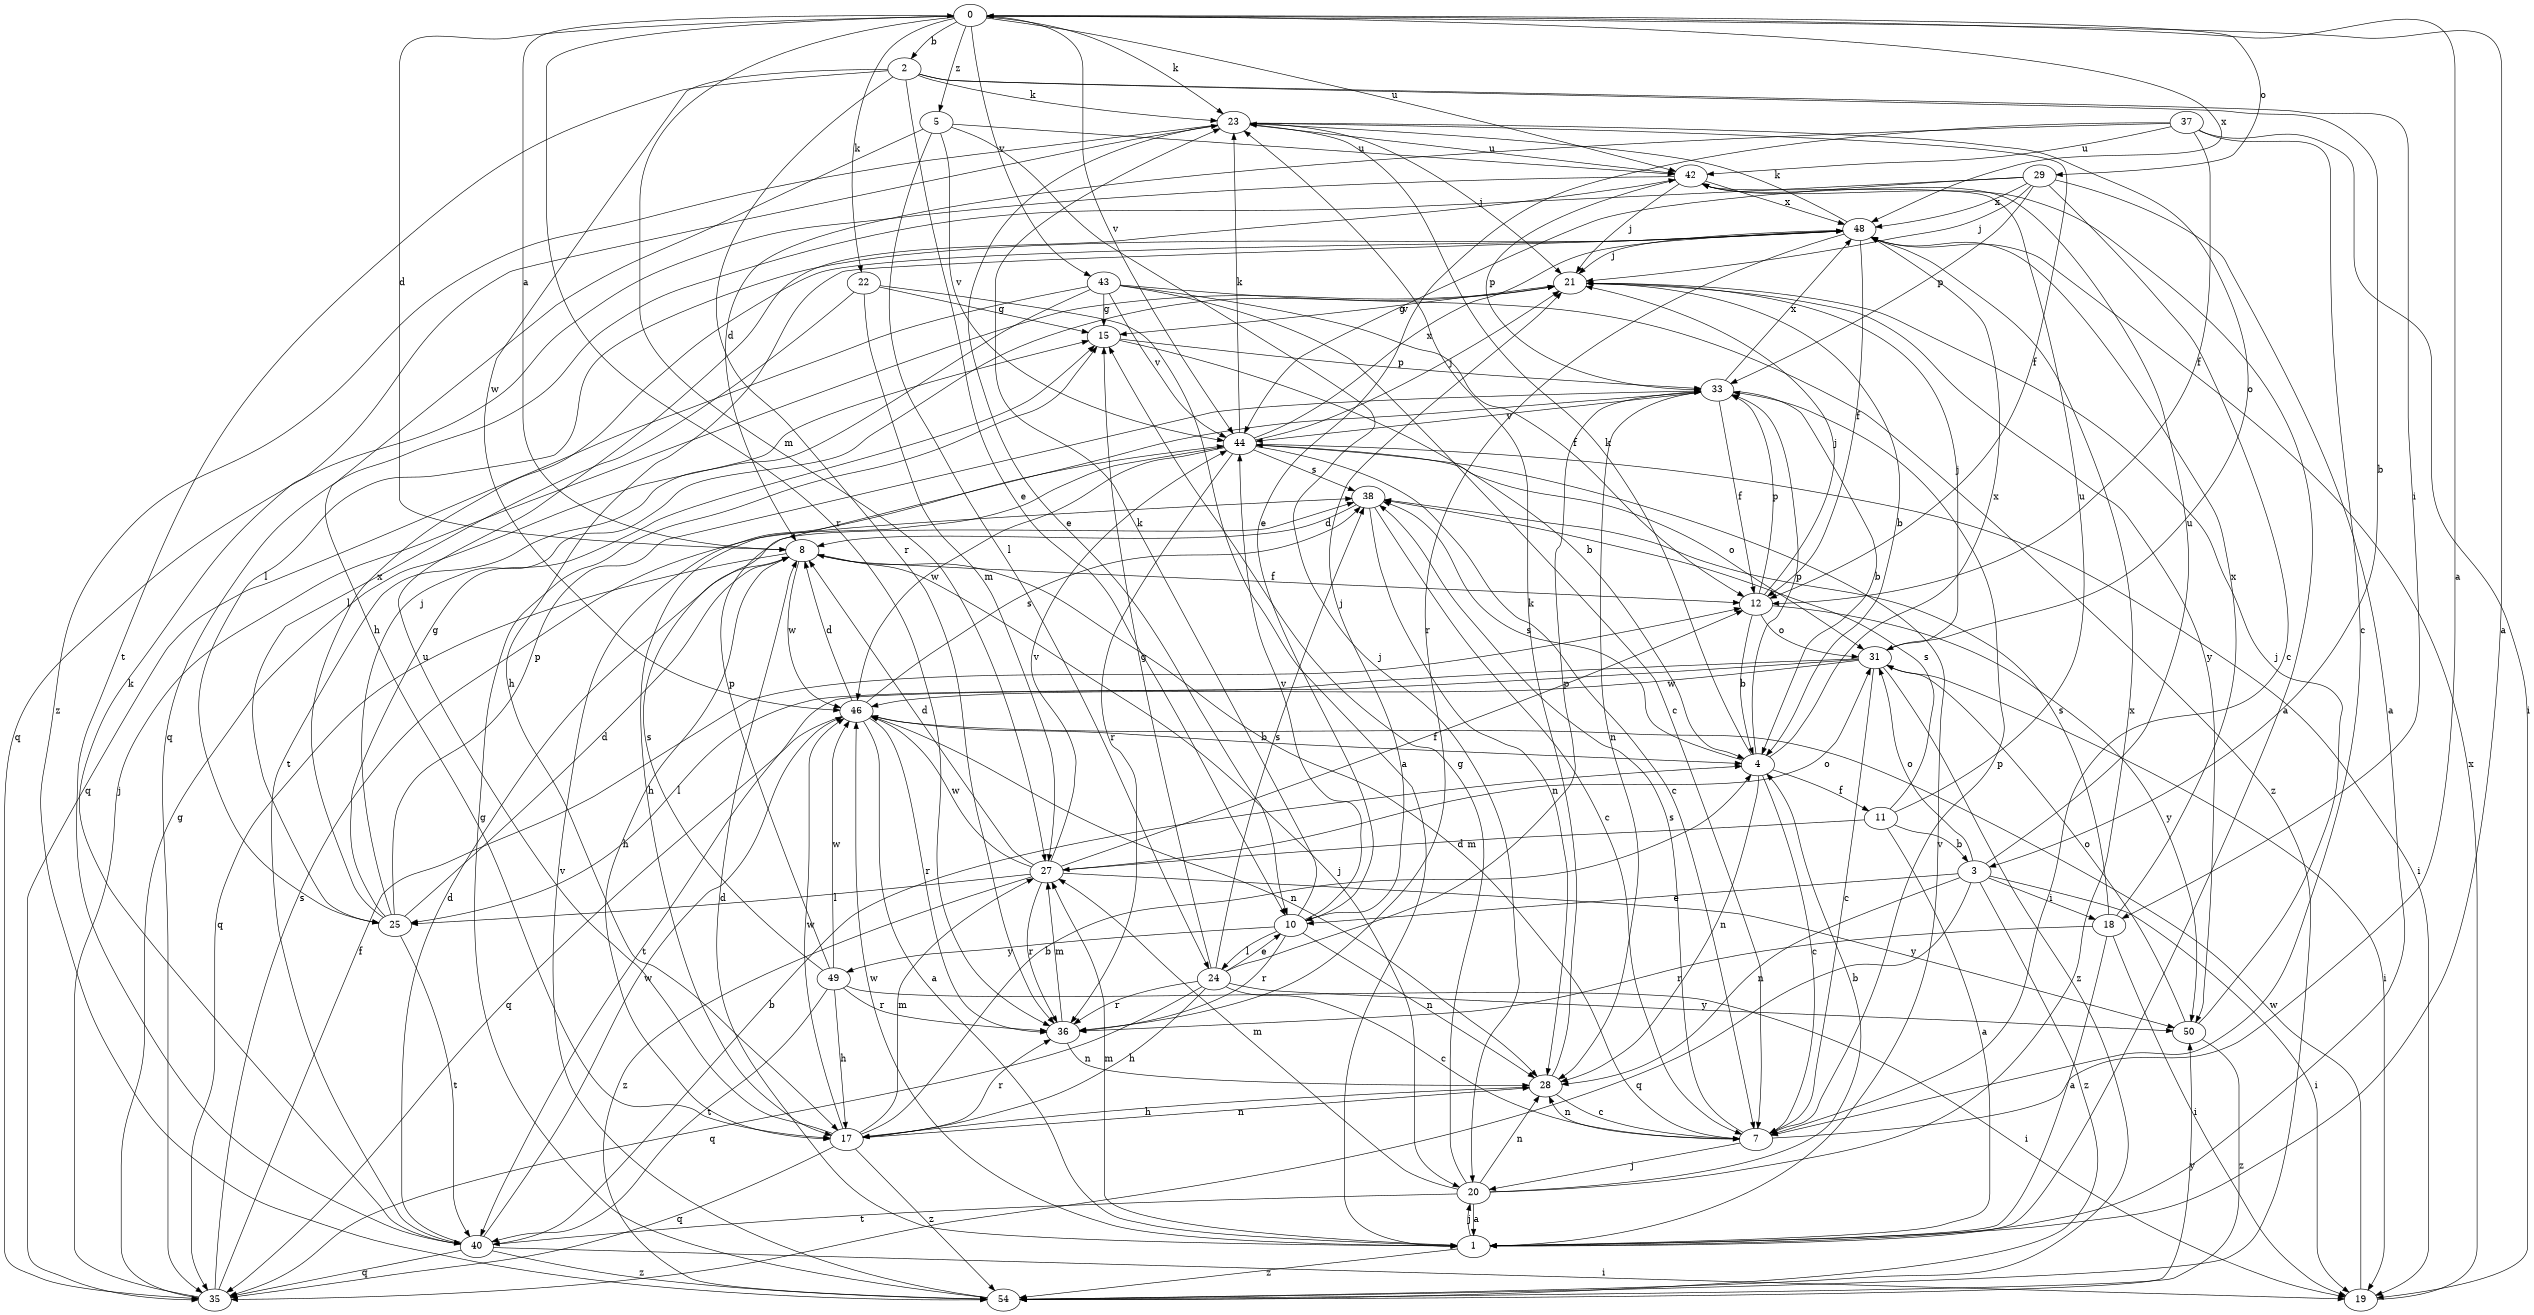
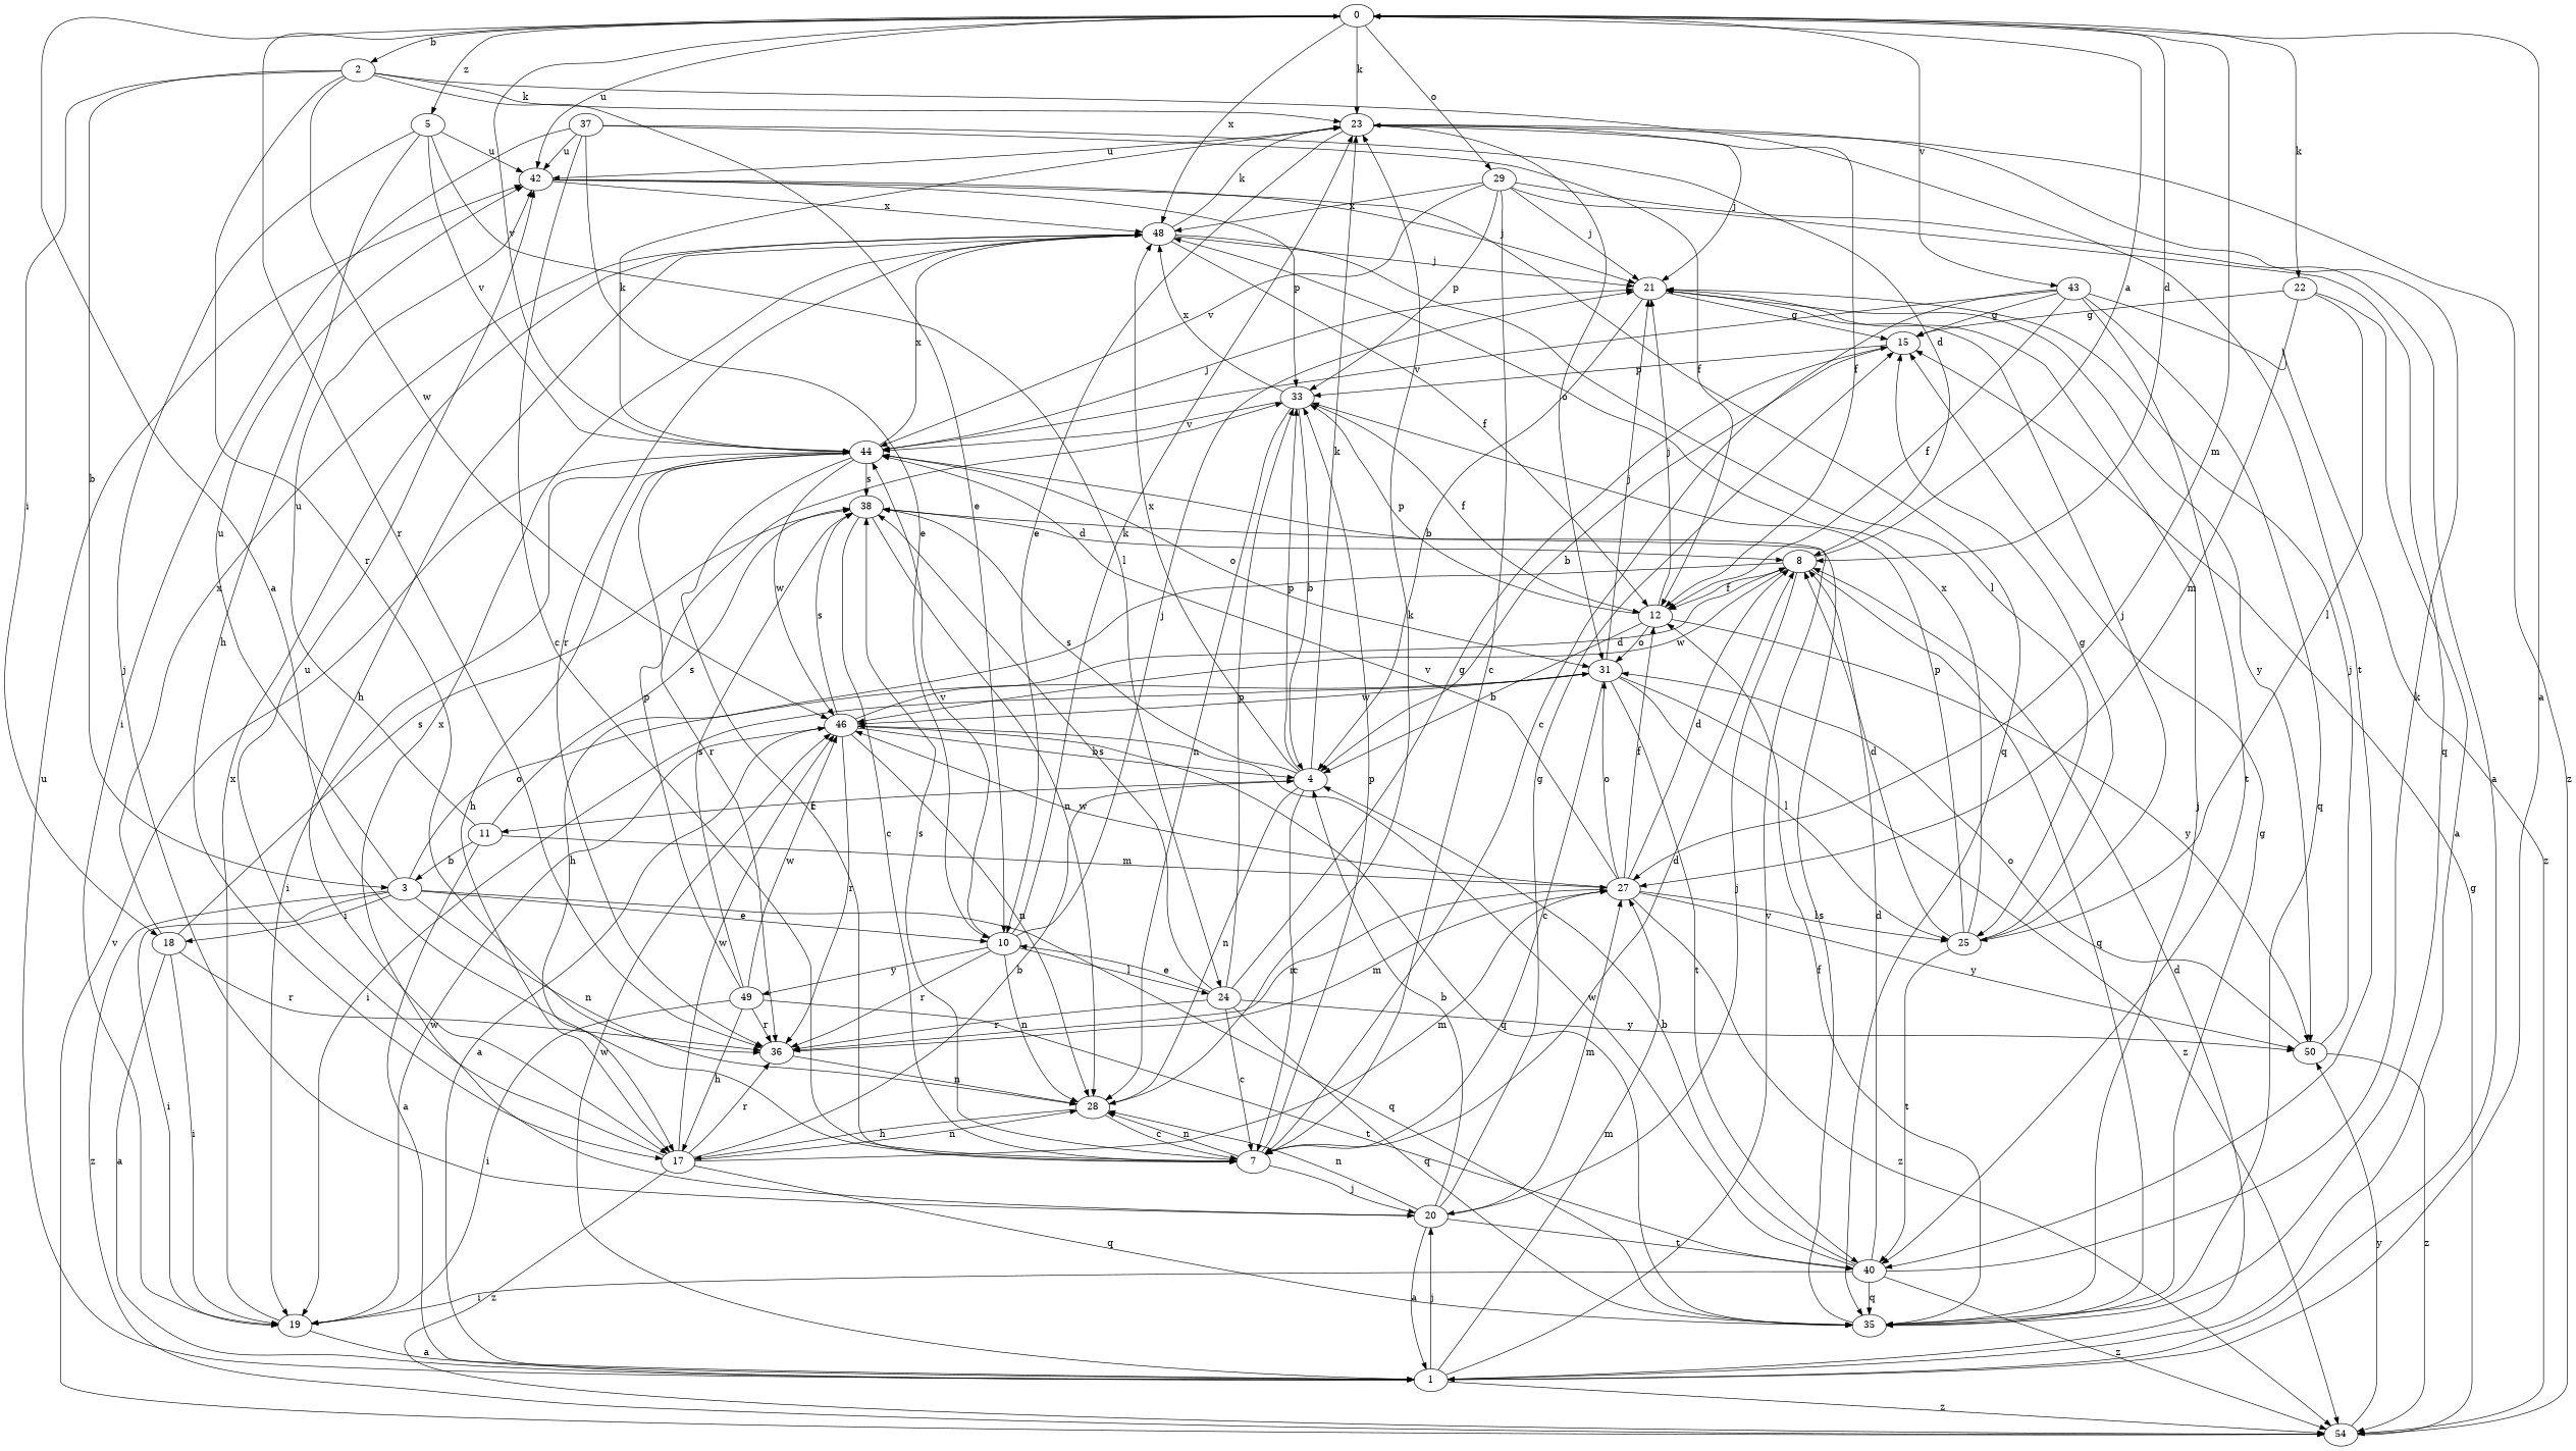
  strict digraph {
    0
    2
    5
    8
    22
    23
    27
    29
    36
    42
    43
    44
    48
    46
    3
    10
    18
    40
    20
    17
    24
    35
    12
    1
    15
    25
    54
    31
    21
    50
    n31 [label=7]
    33
    28
    19
    38
    4
    49
    11
    37
    0 -> 2 [label=b]
    0 -> 5 [label=z]
    0 -> 8 [label=d]
    0 -> 22 [label=k]
    0 -> 23 [label=k]
    0 -> 27 [label=m]
    0 -> 29 [label=o]
    0 -> 36 [label=r]
    0 -> 42 [label=u]
    0 -> 43 [label=v]
    0 -> 44 [label=v]
    0 -> 48 [label=x]
    2 -> 23 [label=k]
    2 -> 36 [label=r]
    2 -> 46 [label=w]
    2 -> 3 [label=b]
    2 -> 10 [label=e]
    2 -> 18 [label=i]
    2 -> 40 [label=t]
    5 -> 42 [label=u]
    5 -> 44 [label=v]
    5 -> 20 [label=j]
    5 -> 17 [label=h]
    5 -> 24 [label=l]
    8 -> 0 [label=a]
    8 -> 46 [label=w]
    8 -> 20 [label=j]
    8 -> 17 [label=h]
    8 -> 35 [label=q]
    8 -> 12 [label=f]
    22 -> 27 [label=m]
    22 -> 1 [label=a]
    22 -> 15 [label=g]
    22 -> 25 [label=l]
    23 -> 42 [label=u]
    23 -> 10 [label=e]
    23 -> 12 [label=f]
    23 -> 54 [label=z]
    23 -> 31 [label=o]
    23 -> 21 [label=j]
    27 -> 8 [label=d]
    27 -> 36 [label=r]
    27 -> 44 [label=v]
    27 -> 46 [label=w]
    27 -> 12 [label=f]
    27 -> 25 [label=l]
    27 -> 54 [label=z]
    27 -> 31 [label=o]
    27 -> 50 [label=y]
    29 -> 44 [label=v]
    29 -> 48 [label=x]
    29 -> 35 [label=q]
    29 -> 1 [label=a]
    29 -> 21 [label=j]
    29 -> n31 [label=c]
    29 -> 33 [label=p]
    36 -> 27 [label=m]
    36 -> 28 [label=n]
    42 -> 48 [label=x]
    42 -> 35 [label=q]
    42 -> 21 [label=j]
    42 -> 33 [label=p]
    43 -> 44 [label=v]
    43 -> 40 [label=t]
    43 -> 35 [label=q]
    43 -> 12 [label=f]
    43 -> 15 [label=g]
    43 -> 54 [label=z]
    43 -> n31 [label=c]
    44 -> 23 [label=k]
    44 -> 36 [label=r]
    44 -> 48 [label=x]
    44 -> 46 [label=w]
    44 -> 17 [label=h]
    44 -> 31 [label=o]
    44 -> 21 [label=j]
    44 -> n31 [label=c]
    44 -> 19 [label=i]
    44 -> 38 [label=s]
    48 -> 23 [label=k]
    48 -> 36 [label=r]
    48 -> 17 [label=h]
    48 -> 12 [label=f]
    48 -> 25 [label=l]
    48 -> 21 [label=j]
    46 -> 8 [label=d]
    46 -> 36 [label=r]
    46 -> 35 [label=q]
    46 -> 1 [label=a]
    46 -> 28 [label=n]
    46 -> 38 [label=s]
    46 -> 4 [label=b]
    3 -> 42 [label=u]
    3 -> 10 [label=e]
    3 -> 18 [label=i]
    3 -> 35 [label=q]
    3 -> 54 [label=z]
    3 -> 31 [label=o]
    3 -> 28 [label=n]
    3 -> 19 [label=i]
    10 -> 23 [label=k]
    10 -> 36 [label=r]
    10 -> 44 [label=v]
    10 -> 24 [label=l]
    10 -> 21 [label=j]
    10 -> 28 [label=n]
    10 -> 49 [label=y]
    18 -> 36 [label=r]
    18 -> 48 [label=x]
    18 -> 1 [label=a]
    18 -> 19 [label=i]
    18 -> 38 [label=s]
    40 -> 8 [label=d]
    40 -> 23 [label=k]
    40 -> 46 [label=w]
    40 -> 35 [label=q]
    40 -> 54 [label=z]
    40 -> 19 [label=i]
    40 -> 4 [label=b]
    20 -> 27 [label=m]
    20 -> 48 [label=x]
    20 -> 40 [label=t]
    20 -> 1 [label=a]
    20 -> 15 [label=g]
    20 -> 28 [label=n]
    20 -> 4 [label=b]
    17 -> 27 [label=m]
    17 -> 36 [label=r]
    17 -> 42 [label=u]
    17 -> 46 [label=w]
    17 -> 35 [label=q]
    17 -> 54 [label=z]
    17 -> 28 [label=n]
    17 -> 4 [label=b]
    24 -> 36 [label=r]
    24 -> 10 [label=e]
-   24 -> 17 [label=h]
    24 -> 35 [label=q]
    24 -> 15 [label=g]
    24 -> 50 [label=y]
    24 -> n31 [label=c]
    24 -> 33 [label=p]
    24 -> 38 [label=s]
    35 -> 12 [label=f]
    35 -> 15 [label=g]
    35 -> 21 [label=j]
    35 -> 38 [label=s]
    12 -> 31 [label=o]
    12 -> 21 [label=j]
    12 -> 50 [label=y]
    12 -> 33 [label=p]
    12 -> 4 [label=b]
    1 -> 0 [label=a]
    1 -> 8 [label=d]
    1 -> 27 [label=m]
-   1 -> 42 [label=a]
+   1 -> 42 [label=u]
    1 -> 44 [label=v]
    1 -> 46 [label=w]
    1 -> 20 [label=j]
    1 -> 54 [label=z]
    15 -> 33 [label=p]
    15 -> 4 [label=b]
    25 -> 8 [label=d]
    25 -> 48 [label=x]
    25 -> 40 [label=t]
    25 -> 15 [label=g]
    25 -> 21 [label=j]
    25 -> 33 [label=p]
    54 -> 44 [label=v]
    54 -> 15 [label=g]
    54 -> 50 [label=y]
    31 -> 46 [label=w]
    31 -> 40 [label=t]
    31 -> 25 [label=l]
    31 -> 54 [label=z]
    31 -> 21 [label=j]
    31 -> n31 [label=c]
    31 -> 19 [label=i]
    21 -> 15 [label=g]
    21 -> 50 [label=y]
    21 -> 4 [label=b]
    50 -> 54 [label=z]
    50 -> 31 [label=o]
    50 -> 21 [label=j]
    n31 -> 0 [label=a]
    n31 -> 8 [label=d]
    n31 -> 20 [label=j]
    n31 -> 33 [label=p]
    n31 -> 28 [label=n]
    n31 -> 38 [label=s]
    33 -> 44 [label=v]
    33 -> 48 [label=x]
    33 -> 12 [label=f]
    33 -> 28 [label=n]
    33 -> 4 [label=b]
    28 -> 23 [label=k]
    28 -> 17 [label=h]
    28 -> n31 [label=c]
    19 -> 48 [label=x]
    19 -> 46 [label=w]
+   19 -> 1 [label=a]
    38 -> 8 [label=d]
    38 -> n31 [label=c]
    38 -> 28 [label=n]
    4 -> 23 [label=k]
    4 -> 48 [label=x]
    4 -> n31 [label=c]
    4 -> 33 [label=p]
    4 -> 28 [label=n]
    4 -> 38 [label=s]
    4 -> 11 [label=f]
    49 -> 36 [label=r]
    49 -> 46 [label=w]
    49 -> 40 [label=t]
    49 -> 17 [label=h]
    49 -> 33 [label=p]
    49 -> 19 [label=i]
    49 -> 38 [label=s]
    11 -> 27 [label=m]
    11 -> 42 [label=u]
    11 -> 3 [label=b]
    11 -> 1 [label=a]
    11 -> 38 [label=s]
    37 -> 8 [label=d]
    37 -> 42 [label=u]
    37 -> 10 [label=e]
    37 -> 12 [label=f]
    37 -> n31 [label=c]
    37 -> 19 [label=i]
  }
